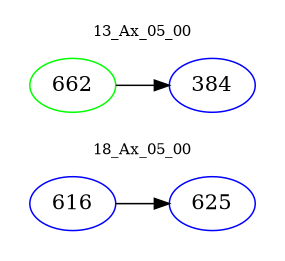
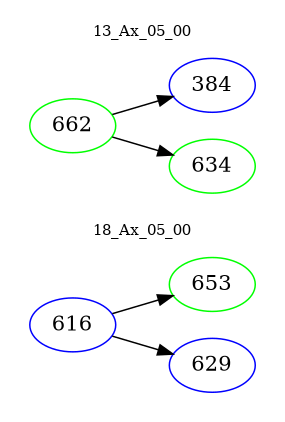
  digraph {
    rankdir=LR
    node [color=blue]
    edge [color=black]
    n1 [label=616]
-   n2 [label=625]
+   n2 [label=629]
+   n3 [color=green label=653]
    n4 [color=green label=662]
+   n5 [color=green label=634]
    n6 [label=384]
    subgraph cluster_1 {
      color=white
      fontsize=10
      label="18_Ax_05_00"
      n1
      n2
+     n3
    }
    subgraph cluster_2 {
      color=white
      fontsize=10
      label="13_Ax_05_00"
      n4
+     n5
      n6
    }
    n1 -> n2
+   n1 -> n3
+   n4 -> n5
    n4 -> n6
  }
